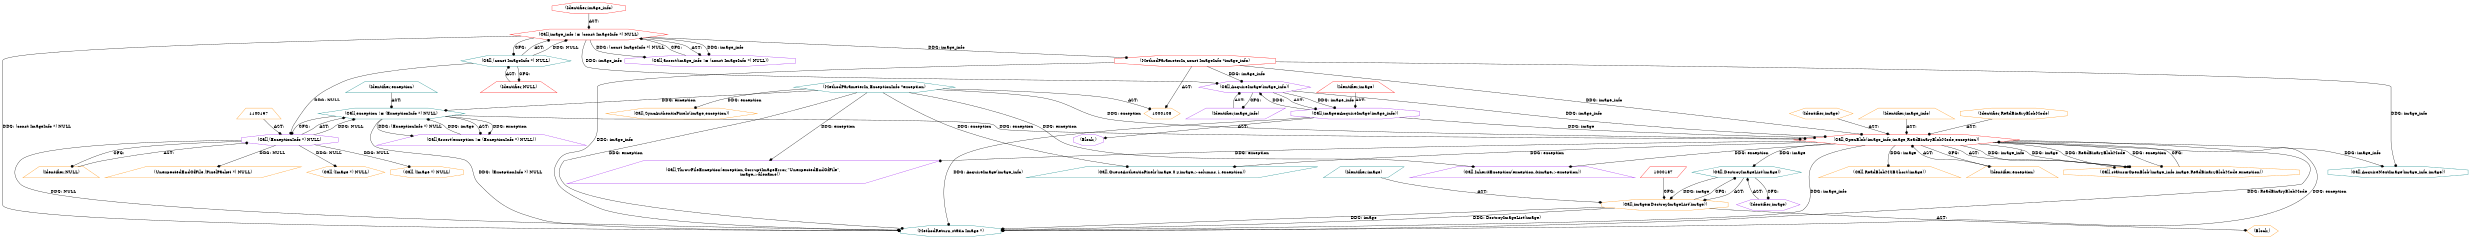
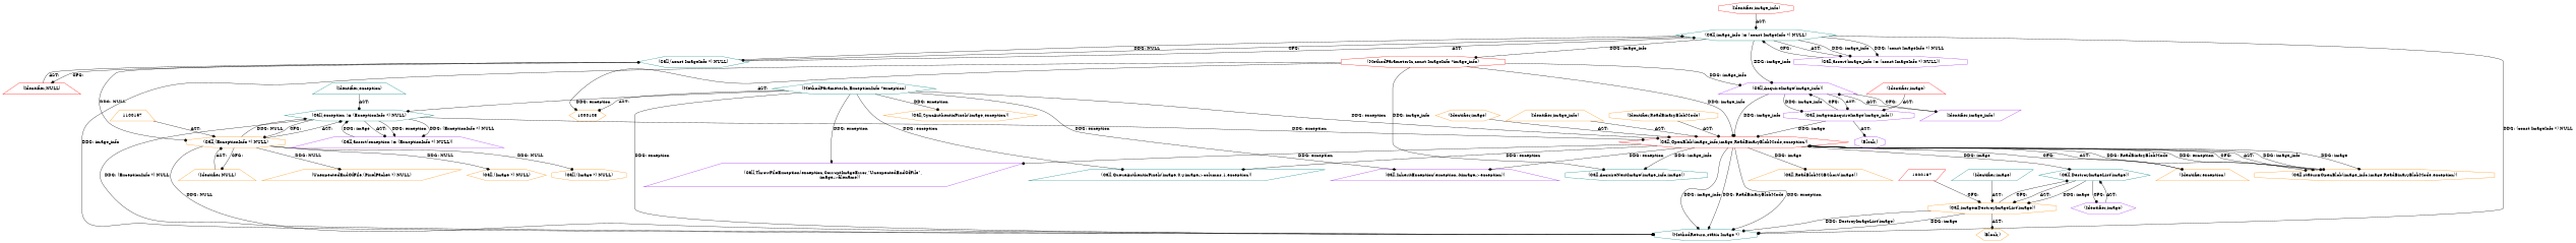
  digraph {
    node [color=darkorange shape=hexagon]
    edge [arrowhead=dot]
    n1 [color=teal label="(Call,DestroyImageList(image))"]
    n2 [label="(Call,image=DestroyImageList(image))" shape=octagon]
    n3 [color=purple label="(Identifier,image)"]
    n4 [color=teal label="(MethodReturn,static Image *)" shape=octagon]
    n5 [label="(Block,)"]
    n6 [color=red label="(Call,OpenBlob(image_info,image,ReadBinaryBlobMode,exception))"]
    n7 [label="(Call,ReadBlobMSBShort(image))" shape=trapezium]
    n8 [color=purple label="(Call,ThrowFileException(exception,CorruptImageError,\"UnexpectedEndOfFile\",\n          image->filename))" shape=parallelogram]
    n9 [color=teal label="(Call,QueueAuthenticPixels(image,0,y,image->columns,1,exception))" shape=parallelogram]
    n10 [color=purple label="(Call,InheritException(exception,&image->exception))" shape=trapezium]
    n11 [label="(Call,status=OpenBlob(image_info,image,ReadBinaryBlobMode,exception))" shape=octagon]
    n12 [label="(Identifier,exception)" shape=trapezium]
    n13 [color=teal label="(Call,AcquireNextImage(image_info,image))" shape=octagon]
-   n14 [color=purple label="(Call,AcquireImage(image_info))"]
+   n14 [color=purple label="(Call,AcquireImage(image_info))" shape=trapezium]
    n15 [color=purple label="(Call,image=AcquireImage(image_info))" shape=octagon]
    n16 [color=purple label="(Identifier,image_info)" shape=parallelogram]
    n17 [color=purple label="(Block,)" shape=octagon]
-   n18 [color=red label="(Call,image_info != (const ImageInfo *) NULL)"]
+   n18 [color=teal label="(Call,image_info != (const ImageInfo *) NULL)"]
    n19 [color=teal label="(Call,(const ImageInfo *) NULL)"]
    n20 [color=purple label="(Call,assert(image_info != (const ImageInfo *) NULL))" shape=octagon]
    n21 [color=red label="(MethodParameterIn,const ImageInfo *image_info)" shape=octagon]
-   n22 [color=purple label="(Call,(ExceptionInfo *) NULL)" shape=octagon]
+   n22 [label="(Call,(ExceptionInfo *) NULL)" shape=octagon]
    n23 [color=red label="(Identifier,NULL)" shape=trapezium]
    1000108
    n25 [color=teal label="(Call,exception != (ExceptionInfo *) NULL)"]
    n26 [label="(Identifier,NULL)" shape=trapezium]
    n27 [label="(UnexpectedEndOfFile,(PixelPacket *) NULL)" shape=parallelogram]
    n28 [label="(Call,(Image *) NULL)"]
    n29 [label="(Call,(Image *) NULL)" shape=octagon]
    n30 [color=purple label="(Call,assert(exception != (ExceptionInfo *) NULL))" shape=trapezium]
    n31 [color=teal label="(MethodParameterIn,ExceptionInfo *exception)"]
    n32 [label="(Call,SyncAuthenticPixels(image,exception))"]
    n33 [color=teal label="(Identifier,exception)" shape=trapezium]
    n34 [color=teal label="(Identifier,image)" shape=parallelogram]
    n35 [label="(Identifier,image)"]
    n36 [color=red label="(Identifier,image_info)" shape=octagon]
    n37 [color=red label="(Identifier,image)" shape=trapezium]
    n38 [label="(Identifier,image_info)" shape=trapezium]
    n39 [label="(Identifier,ReadBinaryBlobMode)" shape=octagon]
    n40 [label=1100157 shape=trapezium]
    1000187 [color=red shape=parallelogram]
    n1 -> n2 [arrowhead=diamond label="AST: "]
    n1 -> n2 [arrowhead=diamond label="DDG: image"]
    n1 -> n3 [label="CFG: "]
    n2 -> n1 [label="CFG: "]
    n2 -> n4 [arrowhead=diamond label="DDG: image"]
    n2 -> n4 [label="DDG: DestroyImageList(image)"]
    n2 -> n5 [arrowhead=diamond label="AST: "]
    n3 -> n1 [arrowhead=diamond label="AST: "]
    n6 -> n1 [arrowhead=diamond label="DDG: image"]
    n6 -> n4 [arrowhead=diamond label="DDG: image_info"]
    n6 -> n4 [arrowhead=diamond label="DDG: ReadBinaryBlobMode"]
    n6 -> n4 [arrowhead=diamond label="DDG: exception"]
    n6 -> n7 [label="DDG: image"]
    n6 -> n8 [label="DDG: exception"]
    n6 -> n9 [arrowhead=diamond label="DDG: exception"]
    n6 -> n10 [arrowhead=diamond label="DDG: exception"]
    n6 -> n11 [label="AST: "]
    n6 -> n11 [arrowhead=diamond label="DDG: image_info"]
    n6 -> n11 [arrowhead=diamond label="DDG: image"]
    n6 -> n11 [label="DDG: ReadBinaryBlobMode"]
    n6 -> n11 [label="DDG: exception"]
    n6 -> n12 [label="CFG: "]
    n6 -> n13 [arrowhead=diamond label="DDG: image_info"]
    n11 -> n6 [label="CFG: "]
    n12 -> n6 [label="AST: "]
    n14 -> n6 [label="DDG: image_info"]
    n14 -> n15 [label="AST: "]
    n14 -> n15 [label="DDG: image_info"]
    n14 -> n16 [label="CFG: "]
-   n15 -> n4 [label="DDG: AcquireImage(image_info)"]
    n15 -> n6 [label="DDG: image"]
-   n15 -> n14 [arrowhead=diamond label="DDG: "]
+   n15 -> n14 [arrowhead=diamond label="CFG: "]
    n15 -> n17 [arrowhead=diamond label="AST: "]
    n16 -> n14 [label="AST: "]
    n18 -> n4 [label="DDG: (const ImageInfo *) NULL"]
    n18 -> n14 [label="DDG: image_info"]
    n18 -> n19 [label="CFG: "]
    n18 -> n20 [arrowhead=diamond label="AST: "]
    n18 -> n20 [label="DDG: image_info"]
    n18 -> n20 [arrowhead=diamond label="DDG: (const ImageInfo *) NULL"]
    n18 -> n21 [label="DDG: image_info"]
    n19 -> n18 [label="AST: "]
    n19 -> n18 [arrowhead=diamond label="DDG: NULL"]
    n19 -> n22 [label="DDG: NULL"]
    n19 -> n23 [arrowhead=diamond label="CFG: "]
    n20 -> n18 [arrowhead=diamond label="CFG: "]
    n21 -> n4 [arrowhead=diamond label="DDG: image_info"]
    n21 -> n6 [label="DDG: image_info"]
    n21 -> n13 [label="DDG: image_info"]
    n21 -> n14 [label="DDG: image_info"]
    n21 -> 1000108 [arrowhead=diamond label="AST: "]
    n22 -> n4 [arrowhead=diamond label="DDG: NULL"]
    n22 -> n25 [arrowhead=diamond label="AST: "]
    n22 -> n25 [arrowhead=diamond label="DDG: NULL"]
    n22 -> n26 [label="CFG: "]
    n22 -> n27 [arrowhead=diamond label="DDG: NULL"]
    n22 -> n28 [arrowhead=diamond label="DDG: NULL"]
    n22 -> n29 [label="DDG: NULL"]
    n23 -> n19 [label="AST: "]
    n25 -> n4 [label="DDG: (ExceptionInfo *) NULL"]
    n25 -> n6 [label="DDG: exception"]
    n25 -> n22 [label="CFG: "]
    n25 -> n30 [label="AST: "]
    n25 -> n30 [arrowhead=diamond label="DDG: exception"]
    n25 -> n30 [arrowhead=diamond label="DDG: (ExceptionInfo *) NULL"]
    n26 -> n22 [label="AST: "]
    n30 -> n25 [arrowhead=diamond label="DDG: image"]
    n31 -> n4 [label="DDG: exception"]
    n31 -> n6 [label="DDG: exception"]
    n31 -> n8 [arrowhead=diamond label="DDG: exception"]
    n31 -> n9 [label="DDG: exception"]
    n31 -> n10 [arrowhead=diamond label="DDG: exception"]
    n31 -> 1000108 [label="AST: "]
    n31 -> n25 [arrowhead=diamond label="DDG: exception"]
    n31 -> n32 [label="DDG: exception"]
    n33 -> n25 [label="AST: "]
    n34 -> n2 [arrowhead=diamond label="AST: "]
    n35 -> n6 [arrowhead=diamond label="AST: "]
    n36 -> n18 [arrowhead=diamond label="AST: "]
    n37 -> n15 [arrowhead=diamond label="AST: "]
    n38 -> n6 [arrowhead=diamond label="AST: "]
    n39 -> n6 [label="AST: "]
    n40 -> n22 [arrowhead=diamond label="AST: "]
    1000187 -> n2 [arrowhead=diamond label="CFG: "]
  }
